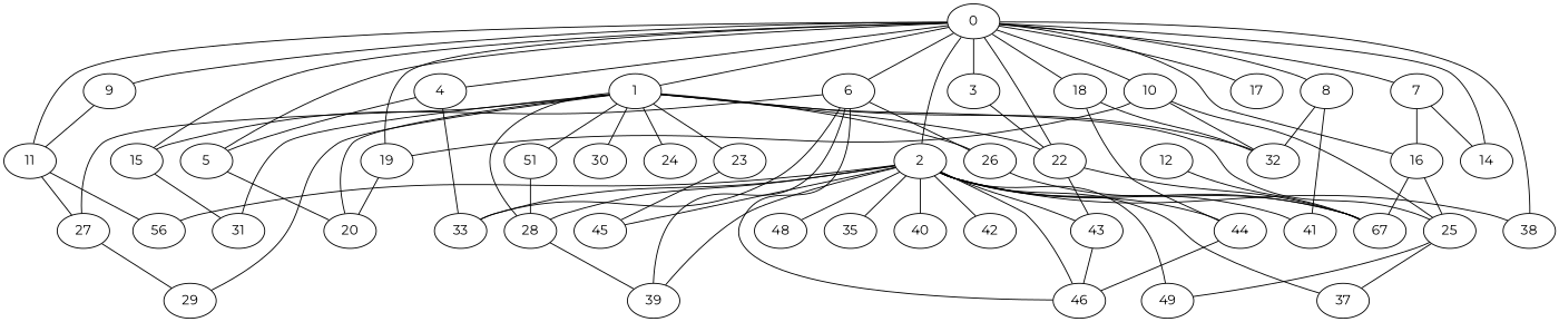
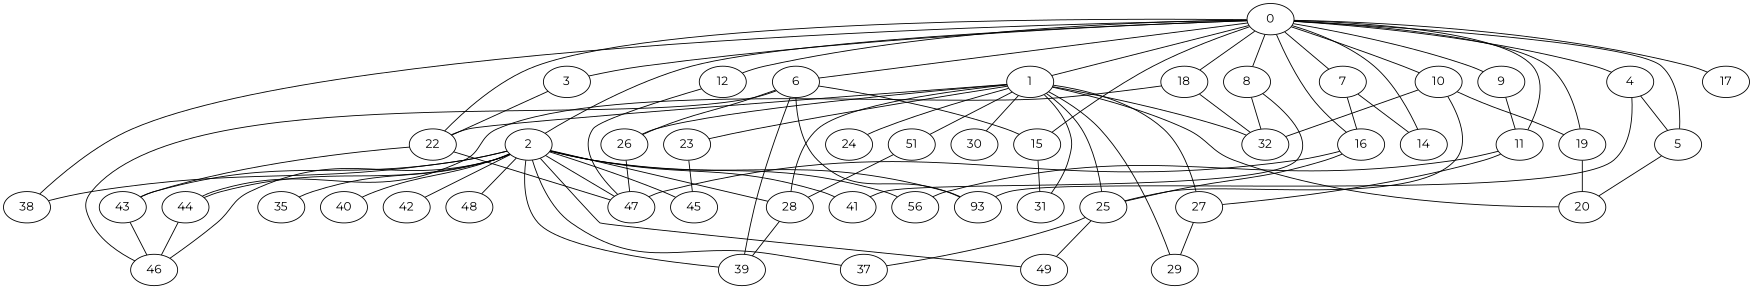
  graph {
    fontname=Montserrat
    node [fontname=Montserrat]
    edge [fontname=Montserrat]
    0
    1
    2
    3
    4
    5
    6
    7
    8
    9
    10
    11
    12
    14
    15
    16
    17
    18
    19
    22
    38
    32
    20
    n24 [label=51]
    23
    24
    25
    26
    27
    28
    29
    30
    31
-   33
+   33 [label=93]
    35
    n36 [label=56]
    37
    39
    40
    41
    42
    43
    44
    45
    46
-   47 [label=67]
+   47
    48
    49
    0 -- 1
    0 -- 2
    0 -- 3
    0 -- 4
    0 -- 5
    0 -- 6
    0 -- 7
    0 -- 8
    0 -- 9
    0 -- 10
    0 -- 11
+   0 -- 12
    0 -- 14
    0 -- 15
    0 -- 16
    0 -- 17
    0 -- 18
    0 -- 19
    0 -- 22
    0 -- 38
    1 -- 22
    1 -- 32
    1 -- 20
    1 -- n24
    1 -- 23
    1 -- 24
    1 -- 25
    1 -- 26
    1 -- 27
    1 -- 28
    1 -- 29
    1 -- 30
    1 -- 31
    2 -- 38
    2 -- 28
    2 -- 33
    2 -- 35
    2 -- n36
    2 -- 37
    2 -- 39
    2 -- 40
    2 -- 41
    2 -- 42
    2 -- 43
    2 -- 44
    2 -- 45
    2 -- 46
    2 -- 47
    2 -- 48
    2 -- 49
    3 -- 22
    4 -- 5
    4 -- 33
    5 -- 20
    6 -- 15
    6 -- 26
    6 -- 33
    6 -- 39
    6 -- 46
    7 -- 14
    7 -- 16
    8 -- 32
    8 -- 41
    9 -- 11
    10 -- 19
    10 -- 32
    10 -- 25
    11 -- 27
    11 -- n36
    12 -- 47
    15 -- 31
    16 -- 25
    16 -- 47
    18 -- 32
    18 -- 44
    19 -- 20
    22 -- 43
    22 -- 47
    n24 -- 28
    23 -- 45
    25 -- 37
    25 -- 49
    26 -- 47
    27 -- 29
    28 -- 39
    43 -- 46
    44 -- 46
  }
